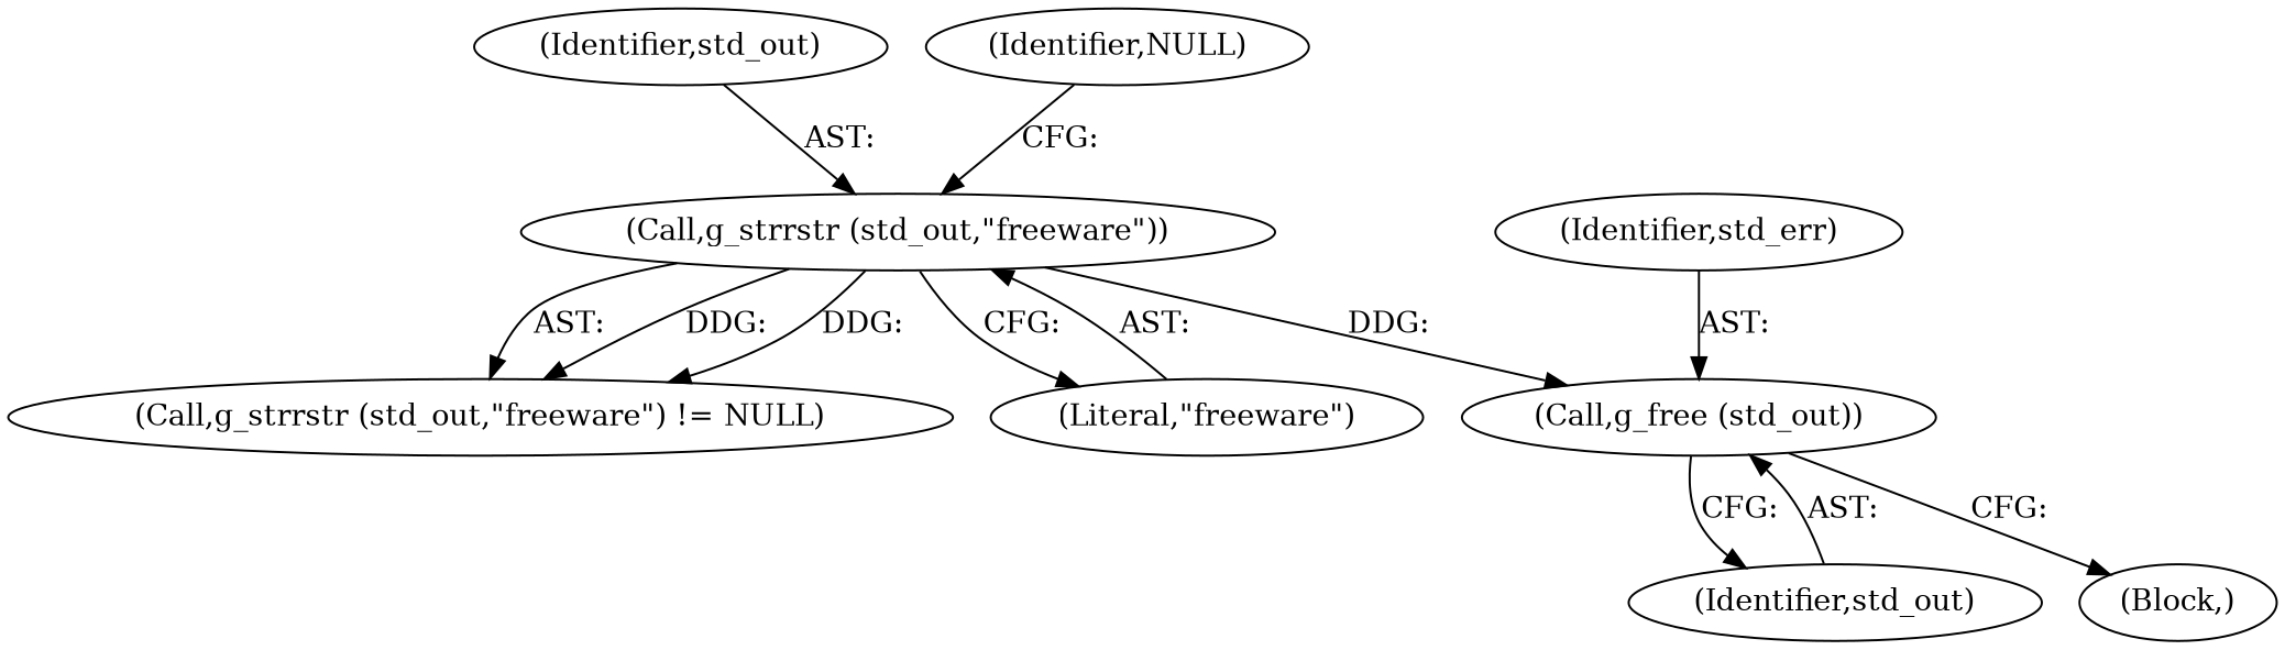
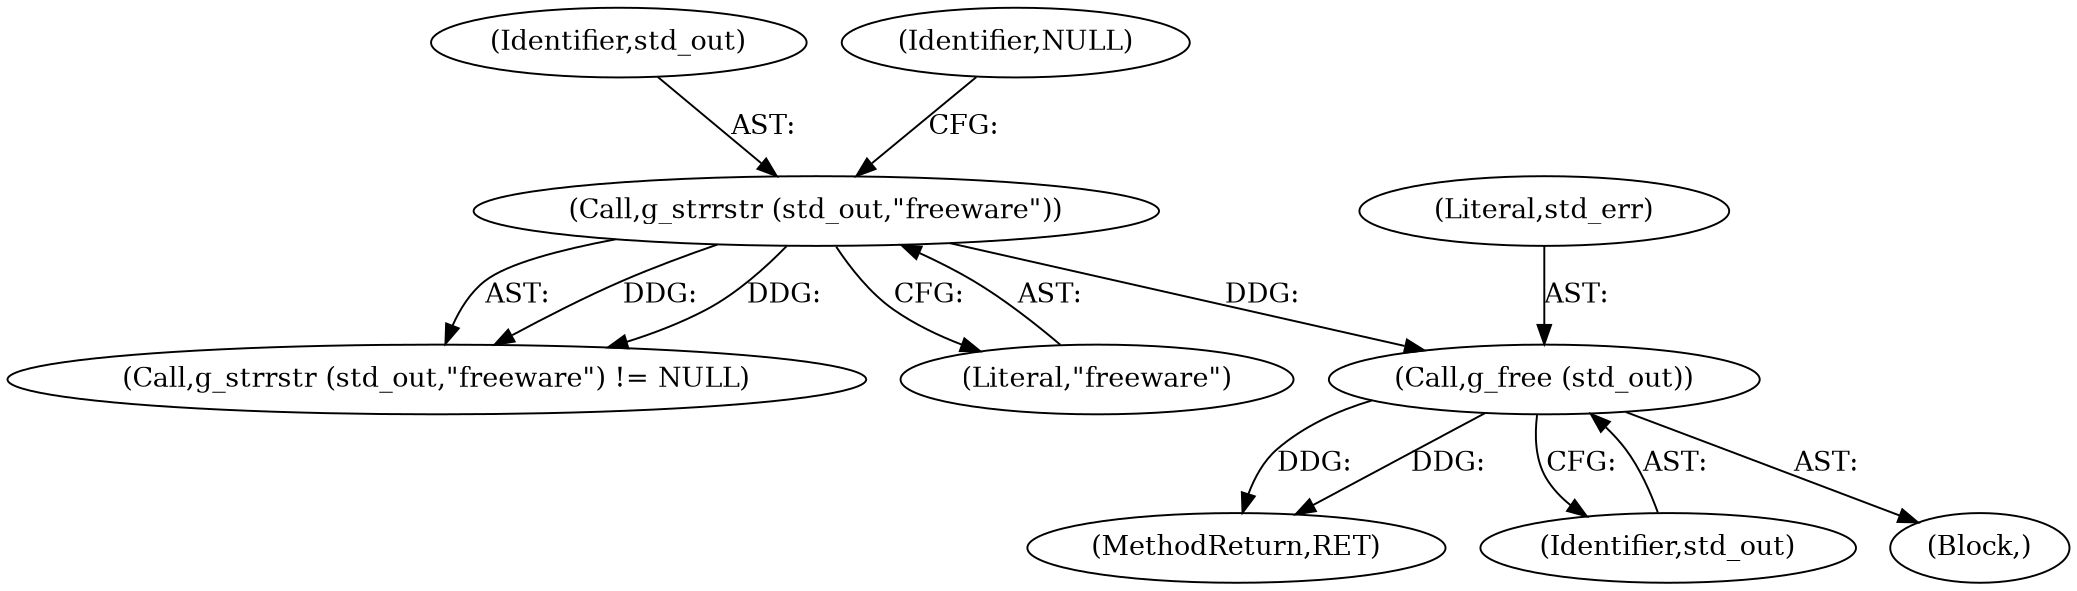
  digraph {
    n1 [label="(Call,g_free (std_out))"]
+   n2 [label="(MethodReturn,RET)"]
    n3 [label="(Identifier,std_out)"]
    n4 [label="(Block,)"]
    n5 [label="(Call,g_strrstr (std_out,\"freeware\"))"]
    n6 [label="(Call,g_strrstr (std_out,\"freeware\") != NULL)"]
    n7 [label="(Literal,\"freeware\")"]
    n8 [label="(Identifier,std_out)"]
-   n9 [label="(Identifier,std_err)"]
+   n9 [label="(Literal,std_err)"]
    n10 [label="(Identifier,NULL)"]
+   n1 -> n2 [label="DDG: "]
+   n1 -> n2 [label="DDG: "]
    n1 -> n3 [label="CFG: "]
-   n1 -> n4 [label="CFG: "]
+   n1 -> n4 [label="AST: "]
    n3 -> n1 [label="AST: "]
    n5 -> n1 [label="DDG: "]
    n5 -> n6 [label="AST: "]
    n5 -> n6 [label="DDG: "]
    n5 -> n6 [label="DDG: "]
    n5 -> n7 [label="CFG: "]
    n7 -> n5 [label="AST: "]
    n8 -> n5 [label="AST: "]
    n9 -> n1 [label="AST: "]
    n10 -> n5 [label="CFG: "]
  }
